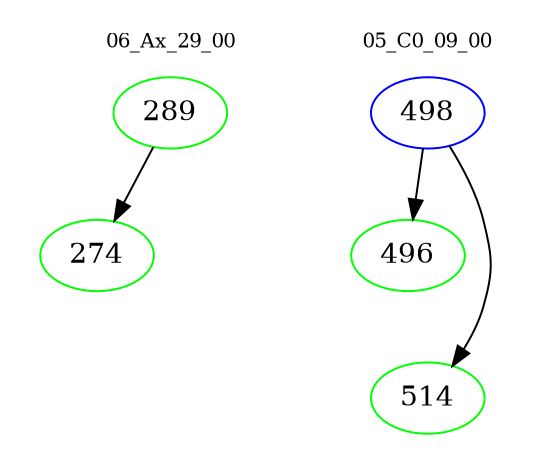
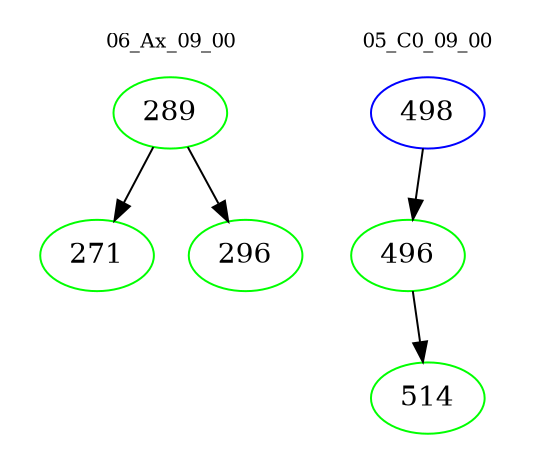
  digraph {
    node [color=green]
    edge [color=black]
    n1 [label=289]
-   n2 [label=274]
+   n2 [label=271]
+   n3 [label=296]
    n4 [color=blue label=498]
    n5 [label=496]
    n6 [label=514]
    subgraph cluster_1 {
      color=white
      fontsize=10
-     label="06_Ax_29_00"
+     label="06_Ax_09_00"
      n1
      n2
+     n3
    }
    subgraph cluster_2 {
      color=white
      fontsize=10
      label="05_C0_09_00"
      n4
      n5
      n6
    }
    n1 -> n2
+   n1 -> n3
    n4 -> n5
-   n4 -> n6
+   n5 -> n6
  }
